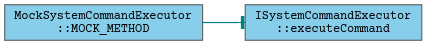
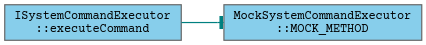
  digraph {
    rankdir=LR
    fontname="Courier Prime"
    node [fillcolor=skyblue fontname="Courier Prime" fontsize=10 shape=box style=filled]
    n1 [color=gray40 fontcolor=black height=0.2 label="MockSystemCommandExecutor\l::MOCK_METHOD" width=0.4]
    n2 [color=grey40 height=0.2 label="ISystemCommandExecutor\l::executeCommand" width=0.4]
-   n1 -> n2 [color=teal fontname="Courier Prime" fontsize=10 labelfontname=Helvetica labelfontsize=10 style=solid arrowhead=tee]
+   n2 -> n1 [color=teal fontname="Courier Prime" fontsize=10 labelfontname=Helvetica labelfontsize=10 style=solid arrowhead=tee]
  }
